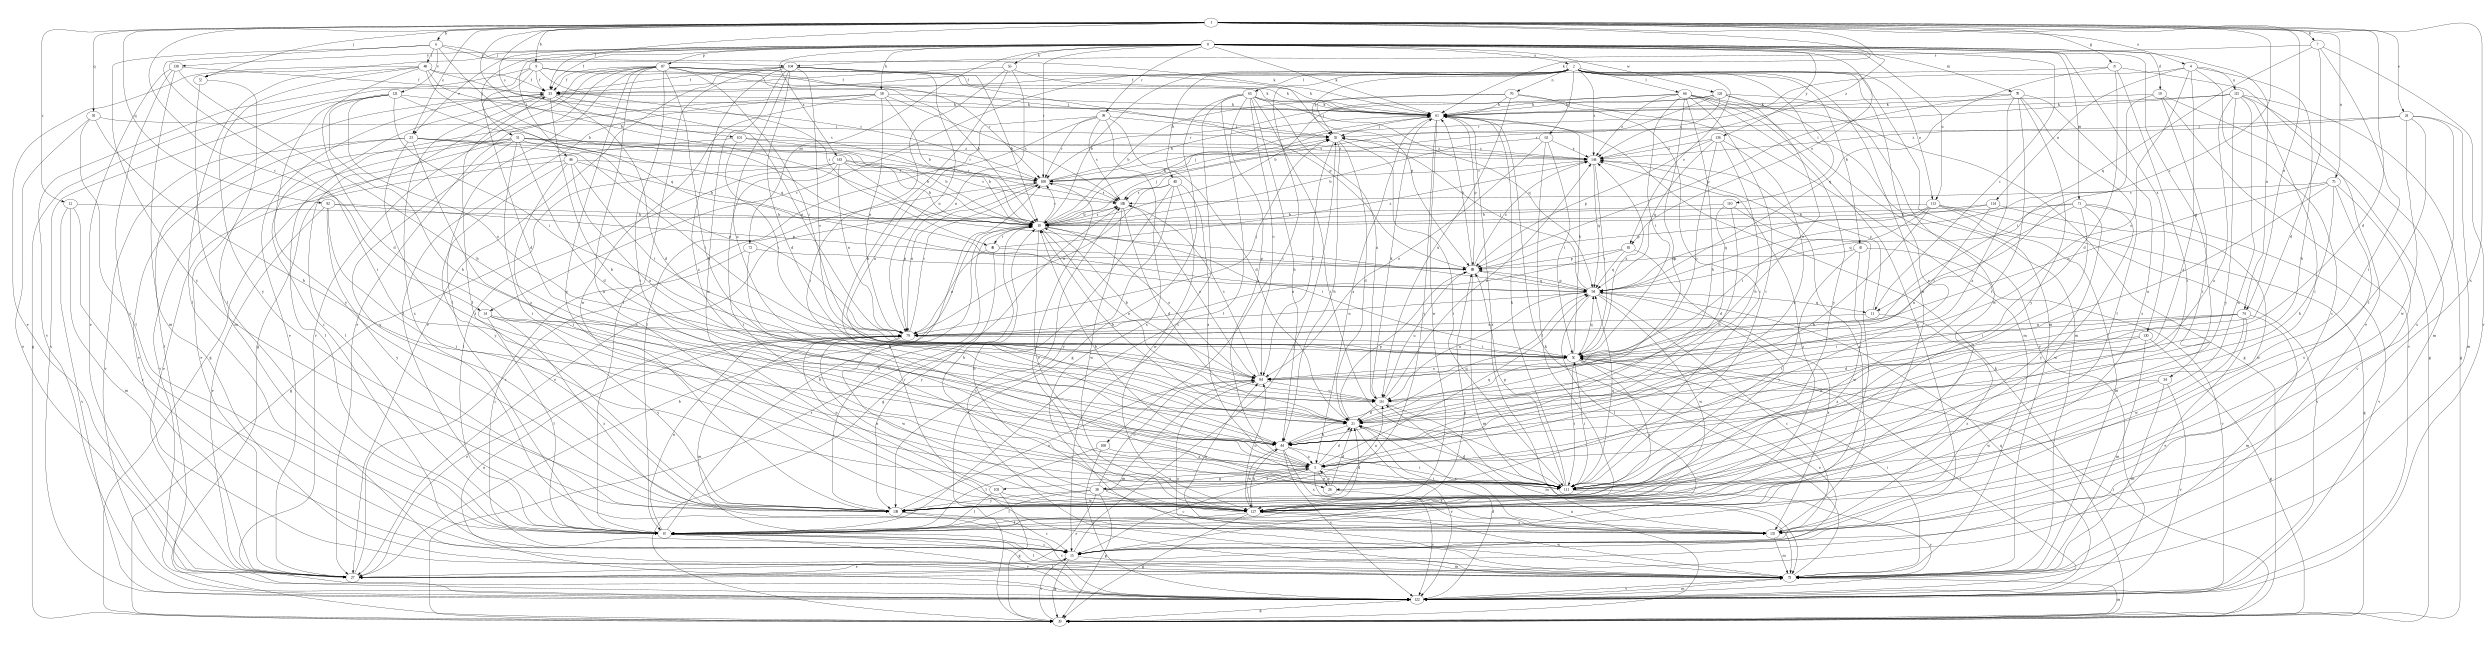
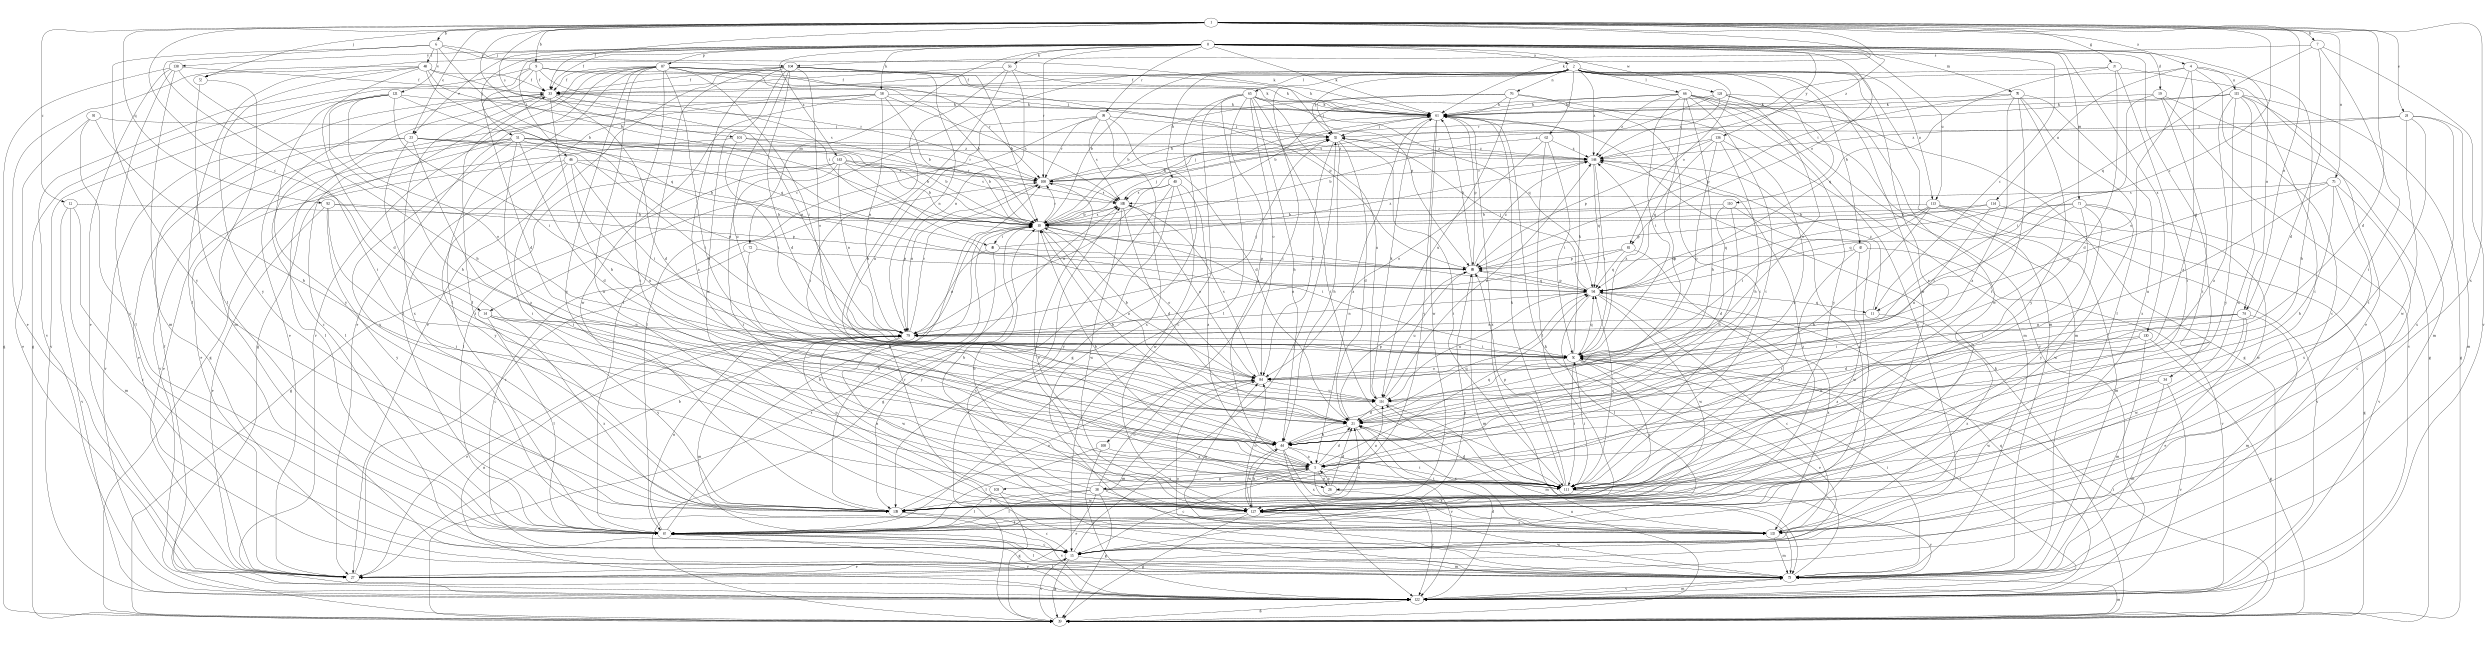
  strict digraph {
    fontname="Liberation Serif"
    node [fontname="Liberation Serif"]
    edge [fontname="Liberation Serif"]
    0
    2
    11
    19
    23
    33
    34
    46
    51
    53
    56
    58
    61
    70
    71
    72
    74
    81
    87
    99
    100
    113
    124
    130
    136
    138
    143
    10
    14
    144
    26
    40
    43
    55
    62
    65
    66
    73
    76
    108
    110
    127
    133
    79
    111
    122
    39
    50
    5
    27
    21
    15
    44
    116
    139
    67
    89
    105
    94
    84
    1
    4
    6
    7
    9
    12
    24
    37
    75
    91
    92
    101
    114
    115
    48
    104
    121
    49
    38
    103
    0 -> 2 [label=a]
    0 -> 11 [label=c]
    0 -> 19 [label=d]
    0 -> 23 [label=e]
    0 -> 33 [label=f]
    0 -> 34 [label=g]
    0 -> 46 [label=i]
    0 -> 51 [label=j]
    0 -> 53 [label=j]
    0 -> 56 [label=k]
    0 -> 58 [label=k]
    0 -> 61 [label=k]
    0 -> 70 [label=m]
    0 -> 71 [label=m]
    0 -> 72 [label=m]
    0 -> 74 [label=n]
    0 -> 81 [label=o]
    0 -> 87 [label=p]
    0 -> 99 [label=r]
    0 -> 100 [label=r]
    0 -> 113 [label=u]
    0 -> 124 [label=w]
    0 -> 130 [label=x]
    0 -> 136 [label=y]
    0 -> 138 [label=y]
    0 -> 143 [label=z]
    2 -> 33 [label=f]
    2 -> 81 [label=o]
    2 -> 113 [label=u]
    2 -> 10 [label=b]
    2 -> 14 [label=c]
    2 -> 144 [label=z]
    2 -> 26 [label=e]
    2 -> 40 [label=h]
    2 -> 43 [label=h]
    2 -> 55 [label=j]
    2 -> 62 [label=l]
    2 -> 65 [label=l]
    2 -> 66 [label=l]
    2 -> 73 [label=m]
    2 -> 76 [label=n]
    2 -> 108 [label=t]
    2 -> 110 [label=t]
    2 -> 127 [label=w]
    11 -> 144 [label=z]
    11 -> 133 [label=x]
    11 -> 79 [label=n]
    19 -> 61 [label=k]
    19 -> 111 [label=t]
    19 -> 122 [label=v]
    19 -> 39 [label=g]
    19 -> 50 [label=i]
    23 -> 10 [label=b]
    23 -> 144 [label=z]
    23 -> 111 [label=t]
    23 -> 122 [label=v]
    23 -> 50 [label=i]
    23 -> 5 [label=a]
    23 -> 27 [label=e]
    33 -> 61 [label=k]
    33 -> 133 [label=x]
    33 -> 79 [label=n]
    33 -> 27 [label=e]
    33 -> 21 [label=d]
    33 -> 15 [label=c]
    33 -> 44 [label=h]
    34 -> 73 [label=m]
    34 -> 127 [label=w]
    34 -> 122 [label=v]
    34 -> 116 [label=u]
    46 -> 100 [label=r]
    46 -> 10 [label=b]
    46 -> 111 [label=t]
    46 -> 50 [label=i]
    46 -> 27 [label=e]
    46 -> 116 [label=u]
    46 -> 139 [label=y]
    51 -> 100 [label=r]
    51 -> 10 [label=b]
    51 -> 144 [label=z]
    51 -> 79 [label=n]
    51 -> 111 [label=t]
    51 -> 122 [label=v]
    51 -> 27 [label=e]
    51 -> 21 [label=d]
    51 -> 139 [label=y]
    51 -> 67 [label=l]
    53 -> 73 [label=m]
    53 -> 67 [label=l]
    56 -> 33 [label=f]
    56 -> 79 [label=n]
    56 -> 111 [label=t]
    56 -> 44 [label=h]
    56 -> 89 [label=p]
    58 -> 61 [label=k]
    58 -> 10 [label=b]
    58 -> 127 [label=w]
    58 -> 79 [label=n]
    58 -> 39 [label=g]
    58 -> 67 [label=l]
    58 -> 105 [label=s]
    61 -> 55 [label=j]
    61 -> 127 [label=w]
    61 -> 133 [label=x]
    61 -> 5 [label=a]
    61 -> 139 [label=y]
    61 -> 89 [label=p]
    70 -> 61 [label=k]
    70 -> 133 [label=x]
    70 -> 111 [label=t]
    70 -> 5 [label=a]
    70 -> 139 [label=y]
    70 -> 67 [label=l]
    70 -> 89 [label=p]
    71 -> 10 [label=b]
    71 -> 127 [label=w]
    71 -> 111 [label=t]
    71 -> 122 [label=v]
    71 -> 116 [label=u]
    71 -> 139 [label=y]
    71 -> 94 [label=q]
    72 -> 15 [label=c]
    72 -> 44 [label=h]
    72 -> 89 [label=p]
    74 -> 73 [label=m]
    74 -> 127 [label=w]
    74 -> 79 [label=n]
    74 -> 50 [label=i]
    74 -> 27 [label=e]
    74 -> 21 [label=d]
    81 -> 79 [label=n]
    81 -> 139 [label=y]
    81 -> 89 [label=p]
    81 -> 94 [label=q]
    87 -> 33 [label=f]
    87 -> 61 [label=k]
    87 -> 100 [label=r]
    87 -> 10 [label=b]
    87 -> 127 [label=w]
    87 -> 111 [label=t]
    87 -> 122 [label=v]
    87 -> 39 [label=g]
    87 -> 50 [label=i]
    87 -> 27 [label=e]
    87 -> 44 [label=h]
    87 -> 139 [label=y]
    87 -> 67 [label=l]
    87 -> 89 [label=p]
    99 -> 100 [label=r]
    99 -> 55 [label=j]
    99 -> 133 [label=x]
    99 -> 21 [label=d]
    99 -> 116 [label=u]
    99 -> 67 [label=l]
    99 -> 105 [label=s]
    100 -> 61 [label=k]
    100 -> 55 [label=j]
    100 -> 79 [label=n]
-   100 -> 27 [label=e]
    100 -> 105 [label=s]
    113 -> 10 [label=b]
    113 -> 73 [label=m]
    113 -> 122 [label=v]
    113 -> 39 [label=g]
    113 -> 50 [label=i]
    113 -> 44 [label=h]
    113 -> 94 [label=q]
    124 -> 61 [label=k]
-   124 -> 100 [label=r]
    124 -> 144 [label=z]
    124 -> 73 [label=m]
    124 -> 127 [label=w]
    124 -> 105 [label=s]
    124 -> 84 [label=o]
    130 -> 73 [label=m]
    130 -> 39 [label=g]
    130 -> 50 [label=i]
    130 -> 5 [label=a]
    136 -> 144 [label=z]
    136 -> 5 [label=a]
    136 -> 44 [label=h]
    136 -> 89 [label=p]
    136 -> 94 [label=q]
    136 -> 84 [label=o]
    138 -> 33 [label=f]
    138 -> 73 [label=m]
+   138 -> 39 [label=g]
    138 -> 27 [label=e]
    138 -> 15 [label=c]
    138 -> 44 [label=h]
    143 -> 100 [label=r]
    143 -> 10 [label=b]
    143 -> 79 [label=n]
    143 -> 111 [label=t]
    143 -> 39 [label=g]
    143 -> 67 [label=l]
    143 -> 105 [label=s]
    143 -> 94 [label=q]
    10 -> 61 [label=k]
    10 -> 100 [label=r]
    10 -> 26 [label=e]
    10 -> 55 [label=j]
    10 -> 50 [label=i]
    10 -> 116 [label=u]
    10 -> 105 [label=s]
    10 -> 84 [label=o]
    10 -> 49 [label=i]
    14 -> 133 [label=x]
    14 -> 79 [label=n]
    14 -> 139 [label=y]
    14 -> 67 [label=l]
    144 -> 100 [label=r]
    144 -> 50 [label=i]
    144 -> 94 [label=q]
    26 -> 122 [label=v]
    26 -> 5 [label=a]
    26 -> 21 [label=d]
    40 -> 127 [label=w]
    40 -> 79 [label=n]
    40 -> 39 [label=g]
    40 -> 5 [label=a]
    40 -> 139 [label=y]
    40 -> 105 [label=s]
    43 -> 127 [label=w]
    43 -> 111 [label=t]
    43 -> 122 [label=v]
    43 -> 89 [label=p]
    55 -> 144 [label=z]
    55 -> 111 [label=t]
    55 -> 21 [label=d]
    55 -> 44 [label=h]
    55 -> 84 [label=o]
    62 -> 10 [label=b]
    62 -> 144 [label=z]
    62 -> 50 [label=i]
    62 -> 67 [label=l]
    62 -> 84 [label=o]
    65 -> 61 [label=k]
    65 -> 111 [label=t]
    65 -> 39 [label=g]
    65 -> 5 [label=a]
    65 -> 15 [label=c]
    65 -> 44 [label=h]
    65 -> 116 [label=u]
    65 -> 67 [label=l]
    65 -> 94 [label=q]
    65 -> 84 [label=o]
    66 -> 61 [label=k]
    66 -> 10 [label=b]
    66 -> 144 [label=z]
    66 -> 111 [label=t]
    66 -> 122 [label=v]
    66 -> 39 [label=g]
    66 -> 50 [label=i]
    66 -> 21 [label=d]
    66 -> 15 [label=c]
    66 -> 44 [label=h]
    66 -> 139 [label=y]
    73 -> 61 [label=k]
    73 -> 100 [label=r]
    73 -> 127 [label=w]
    73 -> 122 [label=v]
    73 -> 50 [label=i]
    73 -> 67 [label=l]
    73 -> 105 [label=s]
    73 -> 84 [label=o]
    76 -> 61 [label=k]
    76 -> 10 [label=b]
    76 -> 55 [label=j]
    76 -> 73 [label=m]
    76 -> 111 [label=t]
    76 -> 116 [label=u]
    108 -> 122 [label=v]
    108 -> 5 [label=a]
    108 -> 67 [label=l]
    110 -> 10 [label=b]
    110 -> 21 [label=d]
    110 -> 44 [label=h]
    110 -> 67 [label=l]
    127 -> 100 [label=r]
    127 -> 10 [label=b]
    127 -> 133 [label=x]
    127 -> 79 [label=n]
    127 -> 39 [label=g]
    127 -> 21 [label=d]
    127 -> 44 [label=h]
    127 -> 67 [label=l]
    127 -> 84 [label=o]
    133 -> 144 [label=z]
    133 -> 73 [label=m]
    133 -> 84 [label=o]
    79 -> 100 [label=r]
    79 -> 55 [label=j]
    79 -> 73 [label=m]
    79 -> 127 [label=w]
    79 -> 50 [label=i]
    79 -> 27 [label=e]
    111 -> 61 [label=k]
    111 -> 122 [label=v]
    111 -> 50 [label=i]
    111 -> 21 [label=d]
    111 -> 89 [label=p]
    111 -> 94 [label=q]
    122 -> 33 [label=f]
    122 -> 73 [label=m]
    122 -> 79 [label=n]
    122 -> 39 [label=g]
    122 -> 50 [label=i]
    122 -> 21 [label=d]
    122 -> 67 [label=l]
    122 -> 94 [label=q]
    39 -> 61 [label=k]
    39 -> 73 [label=m]
    39 -> 50 [label=i]
    39 -> 15 [label=c]
    39 -> 116 [label=u]
    39 -> 105 [label=s]
    50 -> 61 [label=k]
    50 -> 144 [label=z]
    50 -> 111 [label=t]
    50 -> 27 [label=e]
    50 -> 139 [label=y]
    50 -> 94 [label=q]
    50 -> 84 [label=o]
    5 -> 10 [label=b]
    5 -> 26 [label=e]
    5 -> 133 [label=x]
    5 -> 111 [label=t]
    5 -> 21 [label=d]
    5 -> 15 [label=c]
    5 -> 94 [label=q]
    5 -> 38 [label=g]
    5 -> 103 [label=s]
    27 -> 100 [label=r]
    27 -> 10 [label=b]
    21 -> 10 [label=b]
    21 -> 133 [label=x]
    21 -> 122 [label=v]
    21 -> 44 [label=h]
    21 -> 89 [label=p]
    15 -> 55 [label=j]
    15 -> 73 [label=m]
    15 -> 39 [label=g]
    15 -> 27 [label=e]
    15 -> 89 [label=p]
    44 -> 127 [label=w]
    44 -> 133 [label=x]
    44 -> 111 [label=t]
    44 -> 122 [label=v]
    44 -> 5 [label=a]
    44 -> 94 [label=q]
    116 -> 61 [label=k]
    116 -> 144 [label=z]
    116 -> 73 [label=m]
    116 -> 21 [label=d]
    139 -> 33 [label=f]
    139 -> 10 [label=b]
    139 -> 122 [label=v]
    139 -> 15 [label=c]
    139 -> 84 [label=o]
    67 -> 10 [label=b]
    67 -> 144 [label=z]
    67 -> 79 [label=n]
    67 -> 122 [label=v]
    67 -> 15 [label=c]
    89 -> 61 [label=k]
    89 -> 144 [label=z]
    89 -> 73 [label=m]
    89 -> 116 [label=u]
    89 -> 94 [label=q]
    105 -> 10 [label=b]
    105 -> 127 [label=w]
    105 -> 21 [label=d]
    105 -> 84 [label=o]
    94 -> 11 [label=q]
    94 -> 55 [label=j]
    94 -> 127 [label=w]
    94 -> 133 [label=x]
    94 -> 79 [label=n]
    94 -> 15 [label=c]
    94 -> 116 [label=u]
    94 -> 67 [label=l]
    94 -> 89 [label=p]
    84 -> 10 [label=b]
    84 -> 73 [label=m]
    84 -> 116 [label=u]
    84 -> 105 [label=s]
    1 -> 11 [label=c]
    1 -> 23 [label=e]
    1 -> 33 [label=f]
    1 -> 53 [label=j]
    1 -> 61 [label=k]
    1 -> 74 [label=n]
    1 -> 10 [label=b]
    1 -> 14 [label=c]
    1 -> 144 [label=z]
    1 -> 133 [label=x]
    1 -> 21 [label=d]
    1 -> 4 [label=a]
    1 -> 6 [label=b]
    1 -> 7 [label=b]
    1 -> 9 [label=b]
    1 -> 12 [label=c]
    1 -> 24 [label=e]
    1 -> 37 [label=g]
    1 -> 75 [label=n]
-   1 -> 91 [label=q]
    1 -> 92 [label=q]
    1 -> 101 [label=s]
    4 -> 100 [label=r]
    4 -> 5 [label=a]
    4 -> 15 [label=c]
    4 -> 44 [label=h]
    4 -> 84 [label=o]
    4 -> 114 [label=u]
    4 -> 115 [label=u]
    6 -> 61 [label=k]
    6 -> 10 [label=b]
    6 -> 111 [label=t]
    6 -> 139 [label=y]
    6 -> 48 [label=i]
    6 -> 104 [label=s]
    6 -> 121 [label=v]
    7 -> 111 [label=t]
    7 -> 122 [label=v]
    7 -> 21 [label=d]
    7 -> 94 [label=q]
    7 -> 104 [label=s]
    9 -> 33 [label=f]
    9 -> 61 [label=k]
    9 -> 55 [label=j]
    9 -> 122 [label=v]
    9 -> 39 [label=g]
    9 -> 21 [label=d]
    9 -> 49 [label=i]
    12 -> 10 [label=b]
    12 -> 73 [label=m]
    12 -> 122 [label=v]
    12 -> 15 [label=c]
    24 -> 144 [label=z]
    24 -> 55 [label=j]
    24 -> 73 [label=m]
    24 -> 127 [label=w]
    24 -> 133 [label=x]
    24 -> 111 [label=t]
    37 -> 33 [label=f]
    37 -> 111 [label=t]
    37 -> 27 [label=e]
    37 -> 21 [label=d]
    37 -> 94 [label=q]
    75 -> 133 [label=x]
    75 -> 79 [label=n]
    75 -> 15 [label=c]
    75 -> 44 [label=h]
    75 -> 116 [label=u]
    75 -> 105 [label=s]
    91 -> 55 [label=j]
    91 -> 27 [label=e]
    91 -> 44 [label=h]
    91 -> 67 [label=l]
    92 -> 10 [label=b]
    92 -> 111 [label=t]
    92 -> 27 [label=e]
    92 -> 139 [label=y]
    92 -> 89 [label=p]
    101 -> 10 [label=b]
    101 -> 144 [label=z]
    101 -> 50 [label=i]
    101 -> 67 [label=l]
    114 -> 10 [label=b]
    114 -> 127 [label=w]
    114 -> 50 [label=i]
    114 -> 89 [label=p]
    115 -> 61 [label=k]
    115 -> 100 [label=r]
    115 -> 73 [label=m]
    115 -> 127 [label=w]
    115 -> 111 [label=t]
    115 -> 39 [label=g]
    115 -> 5 [label=a]
    115 -> 139 [label=y]
    48 -> 33 [label=f]
    48 -> 100 [label=r]
    48 -> 27 [label=e]
    48 -> 21 [label=d]
    48 -> 139 [label=y]
    48 -> 67 [label=l]
    48 -> 105 [label=s]
    48 -> 94 [label=q]
    104 -> 33 [label=f]
    104 -> 61 [label=k]
    104 -> 10 [label=b]
    104 -> 127 [label=w]
    104 -> 79 [label=n]
    104 -> 5 [label=a]
    104 -> 27 [label=e]
    104 -> 21 [label=d]
    104 -> 116 [label=u]
    104 -> 67 [label=l]
    104 -> 84 [label=o]
    121 -> 61 [label=k]
    121 -> 122 [label=v]
    121 -> 50 [label=i]
    121 -> 44 [label=h]
    121 -> 139 [label=y]
    121 -> 94 [label=q]
    121 -> 84 [label=o]
    49 -> 144 [label=z]
    49 -> 79 [label=n]
    49 -> 139 [label=y]
    49 -> 89 [label=p]
    38 -> 10 [label=b]
    38 -> 39 [label=g]
    38 -> 5 [label=a]
    38 -> 27 [label=e]
    38 -> 116 [label=u]
    38 -> 139 [label=y]
    38 -> 67 [label=l]
    38 -> 84 [label=o]
    103 -> 127 [label=w]
    103 -> 79 [label=n]
    103 -> 39 [label=g]
    103 -> 67 [label=l]
  }
